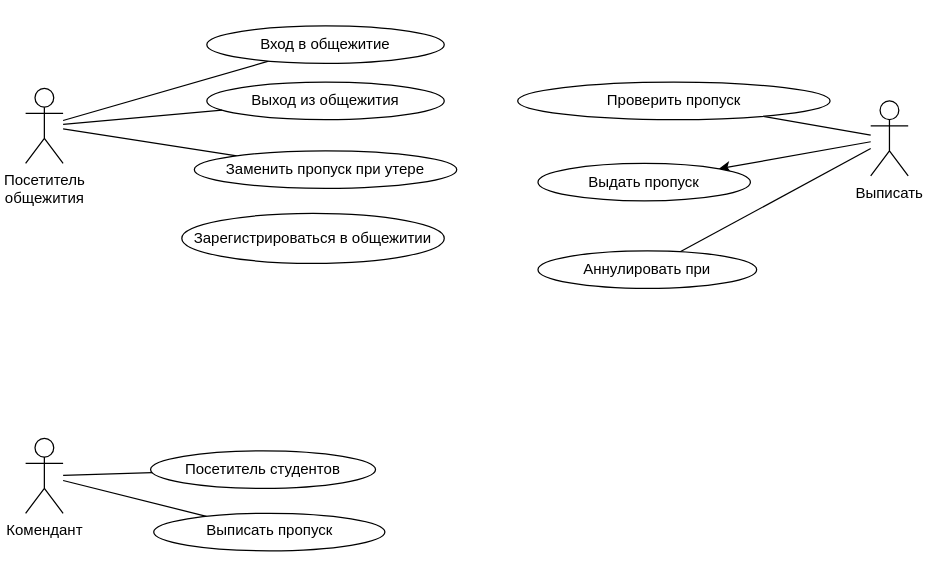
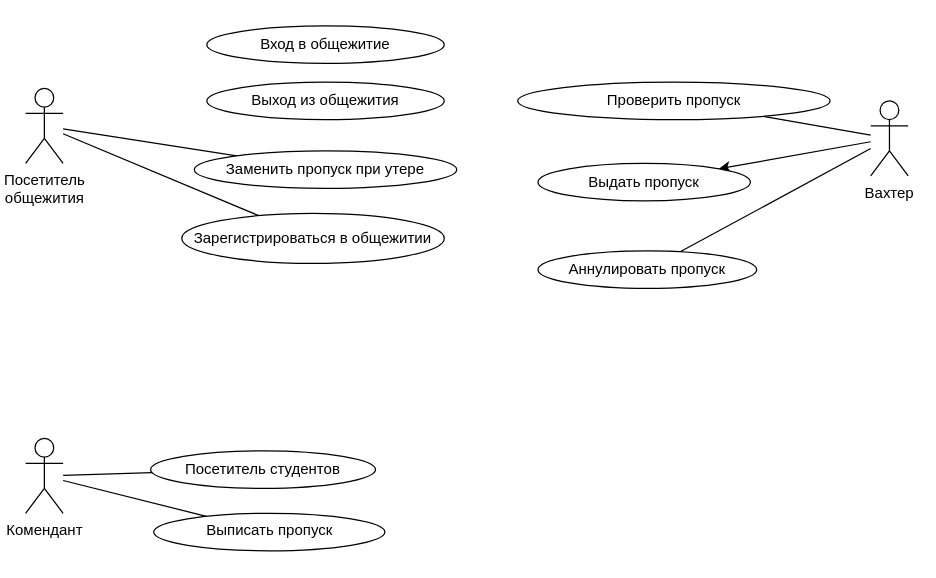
  <mxCell id="0" />
  <mxCell id="1" parent="0" />
  <mxCell id="2" value="" style="endArrow=none;html=1;" parent="1" source="16" target="3" edge="1"><mxGeometry width="50" height="50" relative="1" as="geometry"><mxPoint x="150" y="80" as="sourcePoint" /><mxPoint x="220" y="50" as="targetPoint" /></mxGeometry></mxCell>
  <mxCell id="3" value="Заменить пропуск при утере" style="ellipse;whiteSpace=wrap;html=1;labelBackgroundColor=none;" parent="1" vertex="1"><mxGeometry x="155" y="120" width="210" height="30" as="geometry" /></mxCell>
- <mxCell id="4" value="" style="endArrow=none;html=1;" parent="1" source="16" target="5" edge="1"><mxGeometry width="50" height="50" relative="1" as="geometry"><mxPoint x="150" y="80" as="sourcePoint" /><mxPoint x="240" y="90" as="targetPoint" /></mxGeometry></mxCell>
  <mxCell id="5" value="Вход в общежитие" style="ellipse;whiteSpace=wrap;html=1;labelBackgroundColor=none;" parent="1" vertex="1"><mxGeometry x="165" y="20" width="190" height="30" as="geometry" /></mxCell>
  <mxCell id="6" value="Выход из общежития" style="ellipse;whiteSpace=wrap;html=1;labelBackgroundColor=none;" parent="1" vertex="1"><mxGeometry x="165" y="65" width="190" height="30" as="geometry" /></mxCell>
  <mxCell id="7" style="edgeStyle=none;orthogonalLoop=1;jettySize=auto;html=1;endArrow=none;" parent="1" source="13" target="10" edge="1"><mxGeometry relative="1" as="geometry" /></mxCell>
  <mxCell id="8" value="" style="edgeStyle=none;rounded=0;orthogonalLoop=1;jettySize=auto;html=1;endArrow=none;endFill=0;" edge="1" parent="1" source="9" target="22"><mxGeometry relative="1" as="geometry" /></mxCell>
  <mxCell id="9" value="Комендант" style="shape=umlActor;verticalLabelPosition=bottom;verticalAlign=top;html=1;outlineConnect=0;labelBackgroundColor=none;shadow=0;" parent="1" vertex="1"><mxGeometry x="20" y="350" width="30" height="60" as="geometry" /></mxCell>
- <mxCell id="10" value="Аннулировать при" style="ellipse;whiteSpace=wrap;html=1;labelBackgroundColor=none;" parent="1" vertex="1"><mxGeometry x="430" y="200" width="175" height="30" as="geometry" /></mxCell>
+ <mxCell id="10" value="Аннулировать пропуск" style="ellipse;whiteSpace=wrap;html=1;labelBackgroundColor=none;" parent="1" vertex="1"><mxGeometry x="430" y="200" width="175" height="30" as="geometry" /></mxCell>
  <mxCell id="11" style="edgeStyle=none;orthogonalLoop=1;jettySize=auto;html=1;endArrow=none;" parent="1" source="9" target="18" edge="1"><mxGeometry relative="1" as="geometry" /></mxCell>
  <mxCell id="12" style="edgeStyle=none;orthogonalLoop=1;jettySize=auto;html=1;endArrow=classic;" parent="1" source="13" target="14" edge="1"><mxGeometry relative="1" as="geometry" /></mxCell>
- <mxCell id="13" value="Выписать" style="shape=umlActor;verticalLabelPosition=bottom;verticalAlign=top;html=1;outlineConnect=0;labelBackgroundColor=none;" parent="1" vertex="1"><mxGeometry x="696.25" y="80" width="30" height="60" as="geometry" /></mxCell>
+ <mxCell id="13" value="Вахтер" style="shape=umlActor;verticalLabelPosition=bottom;verticalAlign=top;html=1;outlineConnect=0;labelBackgroundColor=none;" parent="1" vertex="1"><mxGeometry x="696.25" y="80" width="30" height="60" as="geometry" /></mxCell>
  <mxCell id="14" value="Выдать пропуск" style="ellipse;whiteSpace=wrap;html=1;labelBackgroundColor=none;" parent="1" vertex="1"><mxGeometry x="430" y="130" width="170" height="30" as="geometry" /></mxCell>
+ <mxCell id="15" style="edgeStyle=none;orthogonalLoop=1;jettySize=auto;html=1;endArrow=none;" parent="1" source="16" target="19" edge="1"><mxGeometry relative="1" as="geometry"><mxPoint x="160" y="190" as="targetPoint" /></mxGeometry></mxCell>
  <mxCell id="16" value="&lt;div&gt;Посетитель&lt;br&gt;общежития&lt;/div&gt;" style="shape=umlActor;verticalLabelPosition=bottom;verticalAlign=top;html=1;outlineConnect=0;shadow=0;" parent="1" vertex="1"><mxGeometry x="20" y="70" width="30" height="60" as="geometry" /></mxCell>
- <mxCell id="17" value="" style="endArrow=none;html=1;" parent="1" source="16" target="6" edge="1"><mxGeometry width="50" height="50" relative="1" as="geometry"><mxPoint x="150" y="80" as="sourcePoint" /><mxPoint x="240" y="120" as="targetPoint" /></mxGeometry></mxCell>
  <mxCell id="18" value="Посетитель студентов" style="ellipse;whiteSpace=wrap;html=1;labelBackgroundColor=none;" parent="1" vertex="1"><mxGeometry x="120" y="360" width="180" height="30" as="geometry" /></mxCell>
  <mxCell id="19" value="Зарегистрироваться в общежитии" style="ellipse;whiteSpace=wrap;html=1;labelBackgroundColor=none;" parent="1" vertex="1"><mxGeometry x="145" y="170" width="210" height="40" as="geometry" /></mxCell>
  <mxCell id="20" style="rounded=0;orthogonalLoop=1;jettySize=auto;html=1;endArrow=none;endFill=0;" edge="1" parent="1" source="21" target="13"><mxGeometry relative="1" as="geometry" /></mxCell>
  <mxCell id="21" value="Проверить пропуск" style="ellipse;whiteSpace=wrap;html=1;labelBackgroundColor=none;" vertex="1" parent="1"><mxGeometry x="413.75" y="65" width="250" height="30" as="geometry" /></mxCell>
  <mxCell id="22" value="Выписать пропуск" style="ellipse;whiteSpace=wrap;html=1;shadow=0;verticalAlign=top;" vertex="1" parent="1"><mxGeometry x="122.5" y="410" width="185" height="30" as="geometry" /></mxCell>
